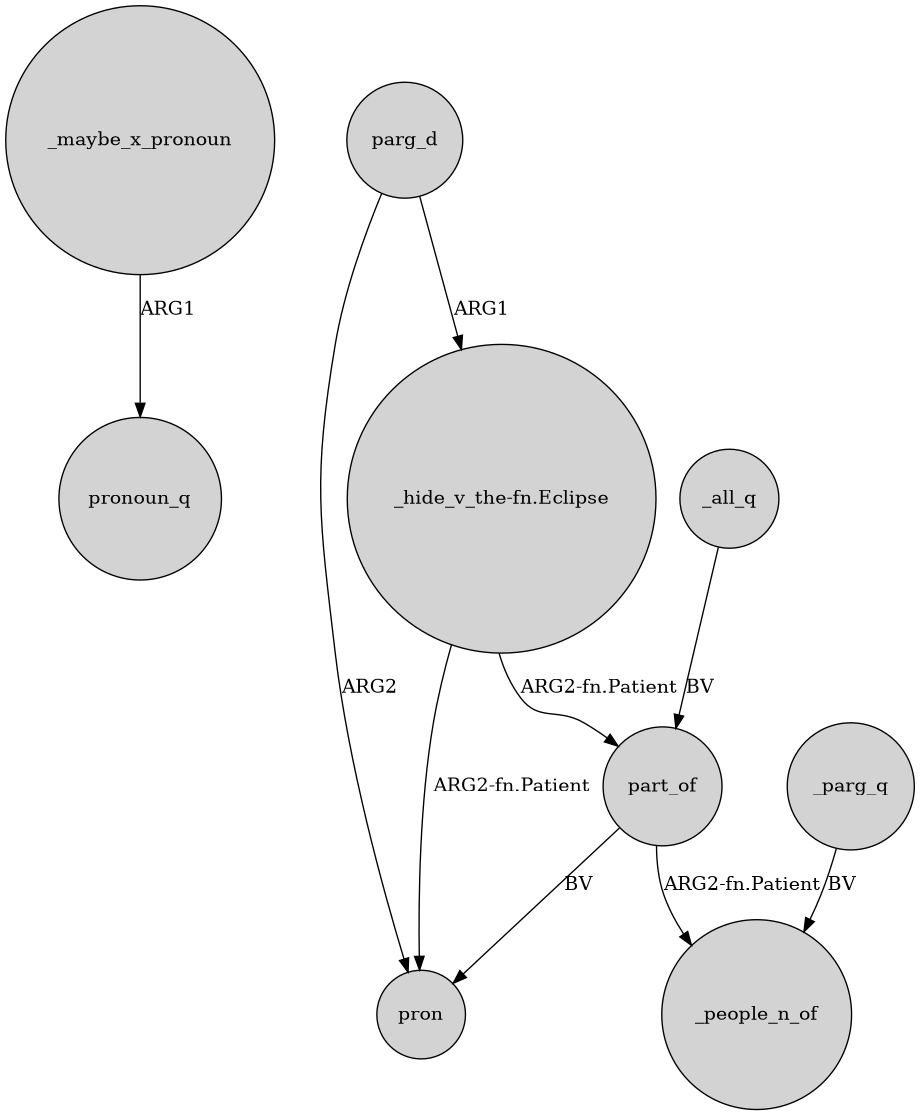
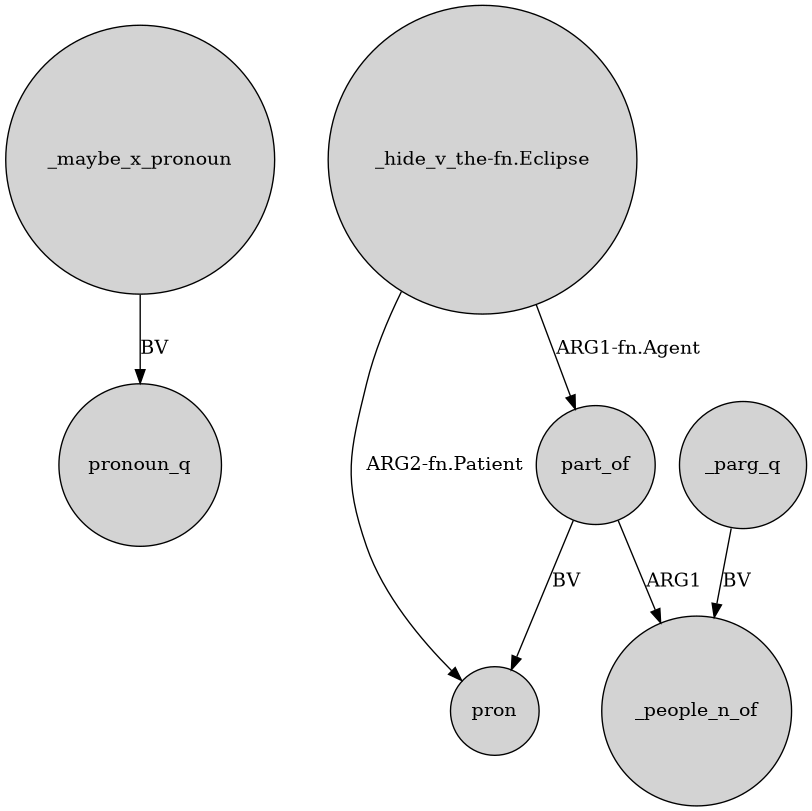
  digraph {
    node [shape=circle style=filled]
    n1 [label=_maybe_x_pronoun]
    pronoun_q
-   _all_q
    part_of
    pron
    _people_n_of
    n7 [label="_hide_v_the-fn.Eclipse"]
-   parg_d
    n9 [label=_parg_q]
-   n1 -> pronoun_q [label=ARG1]
-   _all_q -> part_of [label=BV]
+   n1 -> pronoun_q [label=BV]
    part_of -> pron [label=BV]
-   part_of -> _people_n_of [label="ARG2-fn.Patient"]
-   n7 -> part_of [label="ARG2-fn.Patient"]
+   part_of -> _people_n_of [label=ARG1]
+   n7 -> part_of [label="ARG1-fn.Agent"]
    n7 -> pron [label="ARG2-fn.Patient"]
-   parg_d -> pron [label=ARG2]
-   parg_d -> n7 [label=ARG1]
    n9 -> _people_n_of [label=BV]
  }
